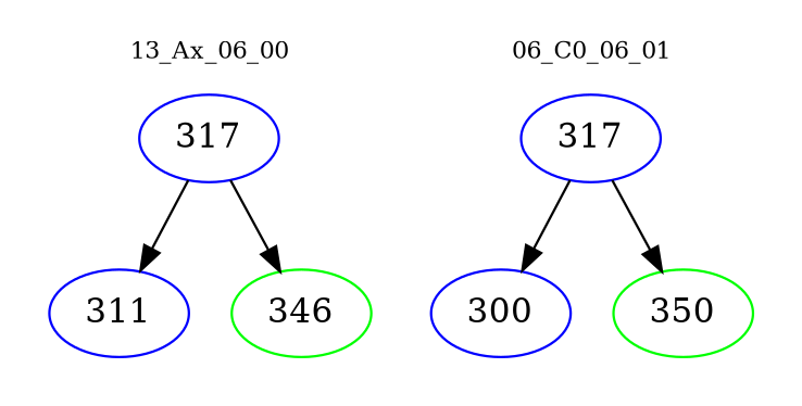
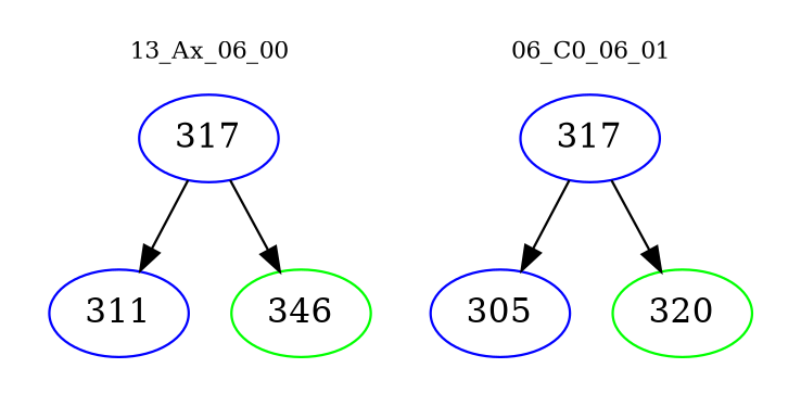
  digraph {
    node [color=blue]
    edge [color=black]
    n1 [label=317]
    n2 [label=311]
    n3 [color=green label=346]
    n4 [label=317]
-   n5 [label=300]
-   n6 [color=green label=350]
+   n5 [label=305]
+   n6 [color=green label=320]
    subgraph cluster_1 {
      color=white
      fontsize=10
      label="13_Ax_06_00"
      n1
      n2
      n3
    }
    subgraph cluster_2 {
      color=white
      fontsize=10
      label="06_C0_06_01"
      n4
      n5
      n6
    }
    n1 -> n2
    n1 -> n3
    n4 -> n5
    n4 -> n6
  }
